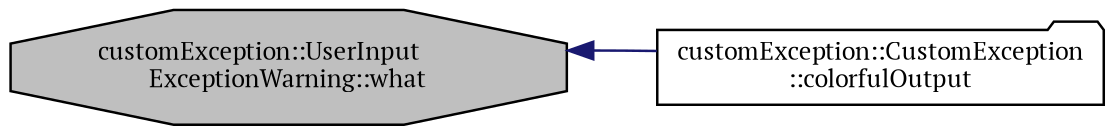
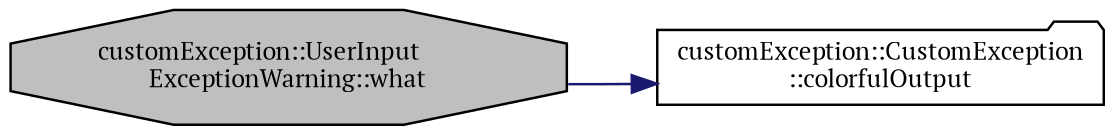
  digraph {
    rankdir=LR
    fontname="PT Serif"
    node [color=black fontname="PT Serif" fontsize=10 style=filled]
    n1 [fillcolor=grey75 fontcolor=black height=0.2 label="customException::UserInput\lExceptionWarning::what" shape=octagon width=0.4]
    n2 [fillcolor=white height=0.2 label="customException::CustomException\l::colorfulOutput" shape=folder width=0.4]
-   n2 -> n1 [color=midnightblue fontname="PT Serif" fontsize=10 labelfontname=Helvetica labelfontsize=10 style=solid]
+   n1 -> n2 [color=midnightblue fontname="PT Serif" fontsize=10 labelfontname=Helvetica labelfontsize=10 style=solid]
  }
